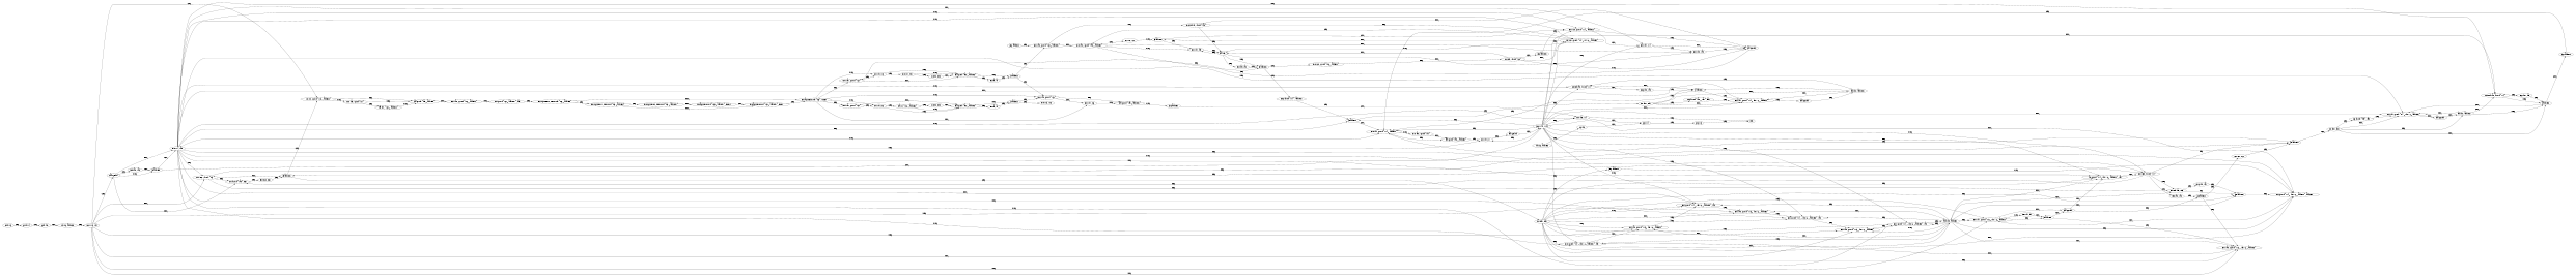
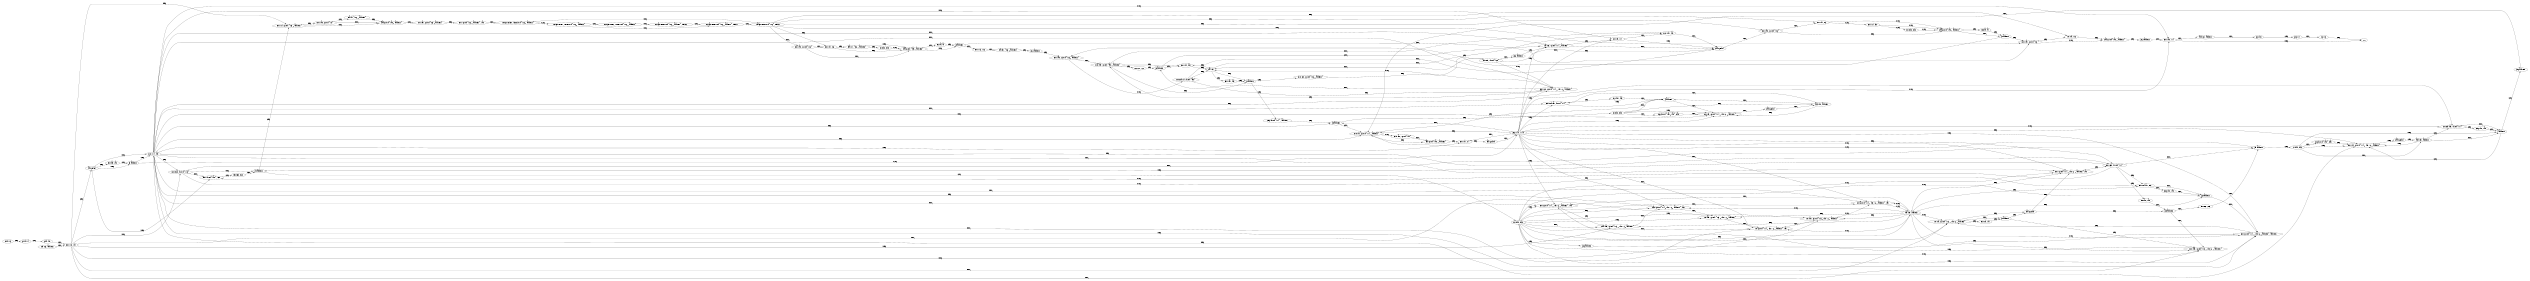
  digraph {
    rankdir=LR
    n1 [label="push r15"]
    n2 [label="push r14"]
    n3 [label="push rbx"]
    n4 [label="sub rsp , address"]
    n5 [label="mov r15 , rdi"]
    n6 [label="call symbol"]
    n7 [label="mov ecx , dword [ r15 ]"]
    n8 [label="mov rsi , qword [ r15 + address ]"]
    n9 [label="mov rdi , qword [ r15 + rbx * 8 + address ]"]
    n10 [label="mov rax , qword [ r15 + rbx * 8 + address ]"]
    n11 [label="mov rax , qword [ r15 + rbx * 8 + address ]"]
    n12 [label="mov rax , qword [ r15 + rbx * 8 + address ]"]
    n13 [label="mov rax , qword [ r15 + rbx * 8 + address ]"]
    n14 [label="test rax , rax"]
    n15 [label="je address"]
    n16 [label="mov r14 , rax"]
    n17 [label="mov dword [ rax ] , ecx"]
    n18 [label="jle address"]
    n19 [label="movsxd rax , ecx"]
    n20 [label="jle address"]
    n21 [label="mov rax , qword [ rsi ]"]
    n22 [label="call qword [ rax + address ]"]
    n23 [label="test rdi , rdi"]
    n24 [label="je address"]
    n25 [label="call symbol"]
    n26 [label="mov qword [ r14 + rbx * 8 + address ] , rax"]
    n27 [label="mov qword [ r14 + rbx * 8 + address ] , rax"]
    n28 [label="mov qword [ r14 + rbx * 8 + address ] , rax"]
    n29 [label="mov qword [ r14 + rbx * 8 + address ] , rax"]
    n30 [label="jmp r14d , r14d"]
    n31 [label="mov rax , r14"]
    n32 [label="mov qword [ r14 + rbx * 8 + address ] , address"]
    n33 [label="mov rcx , qword [ r14 + rsi * 8 + address ]"]
    n34 [label="mov rcx , qword [ r14 + address ]"]
    n35 [label="mov qword [ r14 + rbx * 8 + address ] , rax"]
    n36 [label="mov ecx , dword [ r14 ]"]
    n37 [label="mov rdi , r14"]
    n38 [label="mov rdi , qword [ r14 + address ]"]
    n39 [label="jle address"]
    n40 [label="mov rdi , r14"]
    n41 [label="mov rdi , qword [ r14 + rbx * 8 + address ]"]
    n42 [label="mov rdi , qword [ r14 + rbx * 8 + address ]"]
    n43 [label="movsxd rax , dword [ r14 ]"]
    n44 [label="movsxd rax , dword [ r14 ]"]
    n45 [label="test ecx , ecx"]
    n46 [label="add rsp , address"]
    n47 [label=retn]
    n48 [label="mov rax , qword [ rax + address ]"]
    n49 [label="call rcx"]
    n50 [label="je address"]
    n51 [label="call symbol"]
    n52 [label="add rbx , address"]
    n53 [label="test rax , rax"]
    n54 [label="mov rdx , rax"]
    n55 [label="mov rax , qword [ rdi ]"]
    n56 [label="call qword [ rax + address ]"]
    n57 [label="xor ebx , ebx"]
    n58 [label="call symbol"]
    n59 [label="call symbol"]
    n60 [label="call symbol"]
    n61 [label="jl address"]
    n62 [label="cmp rbx , rax"]
    n63 [label="jl address"]
    n64 [label="cmp rbx , rax"]
    n65 [label="pop rbx"]
    n66 [label="xor ebx , ebx"]
    n67 [label="jge address"]
    n68 [label="cmp rbx , rax"]
    n69 [label="xor ebx , ebx"]
    n70 [label="jmp address"]
    n71 [label="lea rdi , [ rsp + address ]"]
    n72 [label="mov rax , qword [ rsp + address ]"]
    n73 [label="mov qword [ rsp + address ] , rax"]
    n74 [label="movups xmm0 , xmmword [ rsp + address ]"]
    n75 [label="movups xmm1 , xmmword [ rsp + address ]"]
    n76 [label="movaps xmmword [ rsp ] , xmm0"]
    n77 [label="movups xmm2 , xmmword [ rsp + address ]"]
    n78 [label="movaps xmmword [ rsp + address ] , xmm1"]
    n79 [label="mov rax , qword [ rsp ]"]
    n80 [label="mov rdi , rsp"]
    n81 [label="mov rax , qword [ rsp ]"]
    n82 [label="mov rdi , rsp"]
    n83 [label="mov rax , qword [ rsp ]"]
    n84 [label="mov rdi , r15"]
    n85 [label="movaps xmmword [ rsp + address ] , xmm2"]
    n86 [label="call qword [ rax + address ]"]
    n87 [label="lea rsi , [ rsp + address ]"]
    n88 [label="call qword [ rax + address ]"]
    n89 [label="call qword [ rax + address ]"]
    n90 [label="mov rsi , rbx"]
    n91 [label="test al , al"]
    n92 [label="je address"]
    n93 [label="xor edx , edx"]
    n94 [label="mov r15 , rsp"]
+   n95 [label="lea rbx , [ rsp + address ]"]
    n96 [label="jmp address"]
    n97 [label="jmp address"]
    n98 [label="mov rax , qword [ rsp + address ]"]
    n99 [label="movsxd rsi , dword [ rax ]"]
    n100 [label="test rcx , rcx"]
    n101 [label="mov rdi , rax"]
    n102 [label="je address"]
    n103 [label="jne address"]
    n104 [label="test ecx , ecx"]
    n105 [label="pop r14"]
    n106 [label="pop r15"]
    n107 [label="test rax , rax"]
    n108 [label="cmp dword [ r14 ] , address"]
    n109 [label="mov rcx , qword [ rsp + address ]"]
    n110 [label="test al , al"]
    n111 [label="je address"]
    n112 [label="xor edx , edx"]
    n113 [label="mov esi , dword [ rcx ]"]
    n114 [label="jmp address"]
    n115 [label="nop dword [ rax ] , eax"]
    n116 [label="add rbx , address"]
    n117 [label="jmp address"]
    n118 [label="nop dword [ rax + rax ] , eax"]
    n119 [label="add rbx , address"]
    n1 -> n2 [label=CFG]
    n2 -> n3 [label=CFG]
-   n3 -> n4 [label=CFG]
+   n3 -> n5 [label=CFG]
    n4 -> n5 [label=CFG]
    n5 -> n6 [label=CFG]
    n5 -> n7 [label=DFG]
-   n5 -> n8 [label=CFG]
+   n5 -> n8 [label=DFG]
    n5 -> n9 [label=DFG]
    n5 -> n10 [label=DFG]
    n5 -> n11 [label=DFG]
    n5 -> n12 [label=DFG]
    n5 -> n13 [label=DFG]
    n6 -> n14 [label=CFG]
    n6 -> n15 [label=DFG]
    n6 -> n16 [label=DFG]
    n6 -> n17 [label=DFG]
    n7 -> n17 [label=DFG]
    n7 -> n18 [label=DFG]
    n7 -> n19 [label=DFG]
    n7 -> n20 [label=DFG]
    n8 -> n21 [label=DFG]
    n8 -> n22 [label=DFG]
    n9 -> n23 [label=CFG]
    n9 -> n24 [label=DFG]
    n9 -> n25 [label=DFG]
    n10 -> n26 [label=DFG]
    n11 -> n27 [label=DFG]
    n12 -> n28 [label=DFG]
    n13 -> n29 [label=DFG]
    n14 -> n15 [label=CFG]
    n15 -> n16 [label=CFG]
    n15 -> n30 [label=CFG]
    n16 -> n7 [label=CFG]
    n16 -> n26 [label=DFG]
    n16 -> n27 [label=DFG]
    n16 -> n28 [label=DFG]
    n16 -> n29 [label=DFG]
    n16 -> n31 [label=DFG]
    n16 -> n32 [label=DFG]
    n16 -> n33 [label=DFG]
    n16 -> n34 [label=DFG]
    n16 -> n35 [label=DFG]
    n16 -> n36 [label=DFG]
    n16 -> n37 [label=DFG]
    n16 -> n38 [label=DFG]
    n16 -> n39 [label=DFG]
    n16 -> n40 [label=DFG]
    n16 -> n41 [label=DFG]
    n16 -> n42 [label=DFG]
    n16 -> n43 [label=DFG]
    n16 -> n44 [label=DFG]
    n17 -> n45 [label=CFG]
    n18 -> n8 [label=CFG]
    n18 -> n66 [label=CFG]
    n19 -> n67 [label=DFG]
    n19 -> n68 [label=CFG]
    n20 -> n38 [label=CFG]
    n20 -> n69 [label=CFG]
    n21 -> n22 [label=DFG]
    n21 -> n71 [label=CFG]
    n22 -> n72 [label=CFG]
    n23 -> n24 [label=CFG]
    n24 -> n10 [label=CFG]
    n24 -> n25 [label=CFG]
    n25 -> n35 [label=DFG]
    n25 -> n103 [label=DFG]
    n26 -> n11 [label=CFG]
    n27 -> n12 [label=CFG]
    n28 -> n13 [label=CFG]
    n29 -> n52 [label=CFG]
    n30 -> n26 [label=DFG]
    n30 -> n27 [label=DFG]
    n30 -> n28 [label=DFG]
    n30 -> n29 [label=DFG]
    n30 -> n31 [label=DFG]
    n30 -> n32 [label=DFG]
    n30 -> n33 [label=DFG]
    n30 -> n34 [label=DFG]
    n30 -> n35 [label=DFG]
    n30 -> n36 [label=DFG]
    n30 -> n37 [label=DFG]
    n30 -> n38 [label=DFG]
    n30 -> n39 [label=DFG]
    n30 -> n40 [label=DFG]
    n30 -> n41 [label=DFG]
    n30 -> n42 [label=DFG]
    n30 -> n43 [label=DFG]
    n30 -> n44 [label=DFG]
-   n31 -> n105 [label=CFG]
+   n31 -> n46 [label=CFG]
    n31 -> n47 [label=DFG]
    n32 -> n9 [label=CFG]
    n33 -> n48 [label=CFG]
    n33 -> n49 [label=DFG]
    n33 -> n50 [label=DFG]
    n34 -> n37 [label=CFG]
    n34 -> n51 [label=DFG]
    n35 -> n36 [label=CFG]
    n36 -> n17 [label=DFG]
    n36 -> n18 [label=DFG]
    n36 -> n19 [label=DFG]
    n36 -> n20 [label=DFG]
    n36 -> n53 [label=CFG]
    n37 -> n51 [label=DFG]
    n37 -> n54 [label=CFG]
    n38 -> n55 [label=DFG]
    n38 -> n56 [label=DFG]
    n39 -> n38 [label=CFG]
    n39 -> n57 [label=CFG]
    n40 -> n58 [label=DFG]
    n41 -> n59 [label=DFG]
    n42 -> n60 [label=DFG]
    n43 -> n61 [label=DFG]
    n43 -> n62 [label=CFG]
    n44 -> n63 [label=DFG]
    n44 -> n64 [label=CFG]
    n45 -> n18 [label=CFG]
    n46 -> n65 [label=CFG]
    n48 -> n54 [label=DFG]
    n48 -> n100 [label=CFG]
    n48 -> n101 [label=DFG]
    n48 -> n102 [label=DFG]
    n49 -> n54 [label=DFG]
    n49 -> n101 [label=DFG]
    n49 -> n102 [label=DFG]
    n49 -> n107 [label=CFG]
    n50 -> n34 [label=CFG]
    n50 -> n101 [label=CFG]
    n51 -> n83 [label=CFG]
    n52 -> n9 [label=DFG]
    n52 -> n10 [label=DFG]
    n52 -> n11 [label=DFG]
    n52 -> n12 [label=DFG]
    n52 -> n13 [label=DFG]
    n52 -> n19 [label=CFG]
    n52 -> n26 [label=DFG]
    n52 -> n27 [label=DFG]
    n52 -> n28 [label=DFG]
    n52 -> n29 [label=DFG]
    n52 -> n32 [label=DFG]
    n52 -> n35 [label=DFG]
    n52 -> n67 [label=DFG]
    n53 -> n103 [label=CFG]
    n54 -> n51 [label=DFG]
    n55 -> n56 [label=DFG]
    n56 -> n40 [label=CFG]
    n57 -> n42 [label=DFG]
    n57 -> n63 [label=DFG]
    n57 -> n118 [label=CFG]
    n57 -> n119 [label=DFG]
    n58 -> n30 [label=CFG]
    n59 -> n116 [label=CFG]
    n60 -> n119 [label=CFG]
    n61 -> n41 [label=CFG]
    n61 -> n117 [label=CFG]
    n62 -> n61 [label=CFG]
    n63 -> n38 [label=CFG]
    n63 -> n42 [label=CFG]
    n64 -> n63 [label=CFG]
    n65 -> n105 [label=CFG]
    n66 -> n9 [label=DFG]
    n66 -> n10 [label=DFG]
    n66 -> n11 [label=DFG]
    n66 -> n12 [label=DFG]
    n66 -> n13 [label=DFG]
    n66 -> n26 [label=DFG]
    n66 -> n27 [label=DFG]
    n66 -> n28 [label=DFG]
    n66 -> n29 [label=DFG]
    n66 -> n32 [label=DFG]
    n66 -> n35 [label=DFG]
    n66 -> n52 [label=DFG]
    n66 -> n67 [label=DFG]
    n66 -> n70 [label=CFG]
    n67 -> n32 [label=DFG]
    n68 -> n67 [label=CFG]
    n69 -> n41 [label=DFG]
    n69 -> n61 [label=DFG]
    n69 -> n115 [label=CFG]
    n69 -> n116 [label=DFG]
    n70 -> n32 [label=CFG]
    n71 -> n22 [label=DFG]
    n72 -> n73 [label=DFG]
    n73 -> n74 [label=CFG]
    n74 -> n75 [label=CFG]
    n74 -> n76 [label=DFG]
    n75 -> n77 [label=CFG]
    n75 -> n78 [label=DFG]
    n76 -> n79 [label=DFG]
    n76 -> n80 [label=DFG]
    n76 -> n81 [label=DFG]
    n76 -> n82 [label=DFG]
    n76 -> n83 [label=DFG]
    n76 -> n84 [label=DFG]
    n77 -> n85 [label=DFG]
    n78 -> n76 [label=CFG]
    n79 -> n80 [label=CFG]
    n79 -> n86 [label=DFG]
    n80 -> n86 [label=DFG]
    n80 -> n87 [label=CFG]
    n81 -> n82 [label=CFG]
    n81 -> n88 [label=DFG]
    n82 -> n88 [label=DFG]
    n83 -> n84 [label=CFG]
    n83 -> n89 [label=DFG]
    n84 -> n89 [label=DFG]
    n84 -> n90 [label=CFG]
    n85 -> n78 [label=CFG]
    n86 -> n91 [label=CFG]
    n86 -> n92 [label=DFG]
    n87 -> n86 [label=DFG]
    n87 -> n93 [label=CFG]
    n88 -> n96 [label=CFG]
    n89 -> n110 [label=CFG]
    n89 -> n111 [label=DFG]
    n90 -> n89 [label=DFG]
    n90 -> n112 [label=CFG]
    n91 -> n92 [label=CFG]
    n92 -> n81 [label=CFG]
    n92 -> n94 [label=CFG]
    n93 -> n86 [label=CFG]
+   n94 -> n95 [label=CFG]
+   n95 -> n97 [label=CFG]
    n96 -> n31 [label=CFG]
    n97 -> n98 [label=CFG]
    n98 -> n48 [label=DFG]
    n98 -> n99 [label=DFG]
    n99 -> n33 [label=DFG]
    n99 -> n49 [label=DFG]
    n99 -> n51 [label=DFG]
    n100 -> n50 [label=CFG]
    n101 -> n49 [label=DFG]
    n102 -> n108 [label=CFG]
    n102 -> n109 [label=CFG]
    n103 -> n10 [label=CFG]
    n103 -> n104 [label=CFG]
    n104 -> n20 [label=CFG]
    n105 -> n106 [label=CFG]
    n106 -> n47 [label=CFG]
    n107 -> n102 [label=CFG]
    n108 -> n39 [label=CFG]
    n109 -> n113 [label=DFG]
    n110 -> n111 [label=CFG]
    n111 -> n81 [label=CFG]
    n111 -> n98 [label=CFG]
    n112 -> n89 [label=CFG]
    n113 -> n33 [label=DFG]
    n113 -> n49 [label=DFG]
    n113 -> n51 [label=DFG]
    n113 -> n114 [label=CFG]
    n114 -> n34 [label=CFG]
    n115 -> n41 [label=CFG]
    n116 -> n41 [label=DFG]
    n116 -> n43 [label=CFG]
    n116 -> n61 [label=DFG]
    n117 -> n38 [label=CFG]
    n118 -> n42 [label=CFG]
    n119 -> n42 [label=DFG]
    n119 -> n44 [label=CFG]
    n119 -> n63 [label=DFG]
  }
